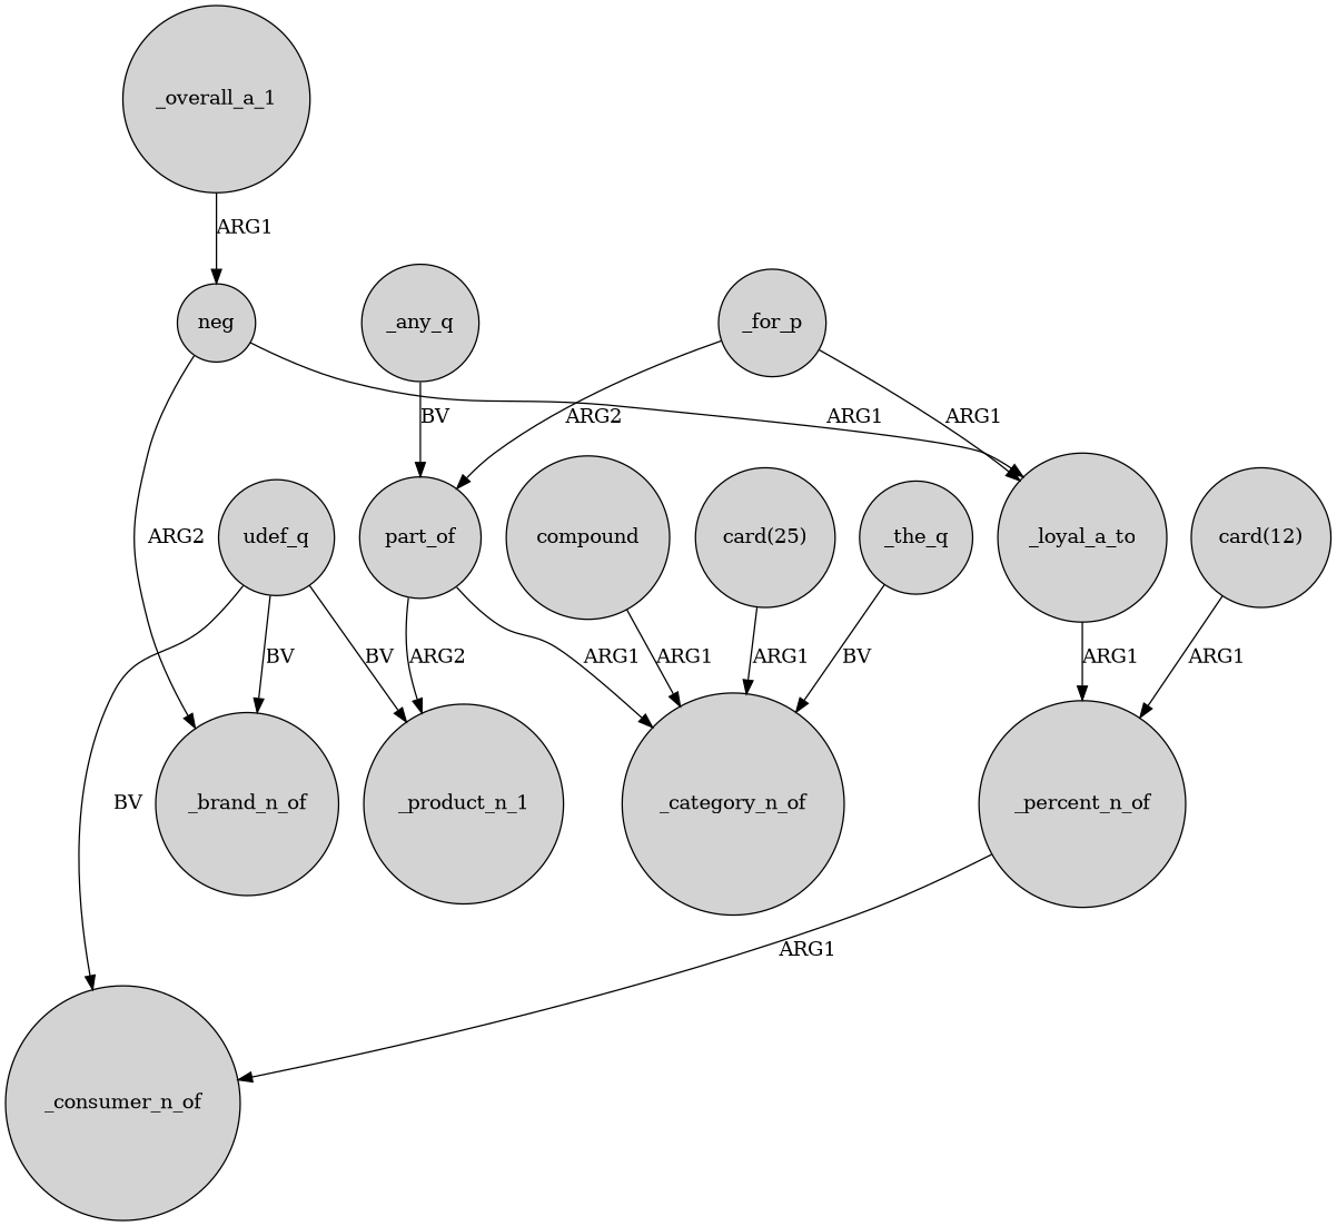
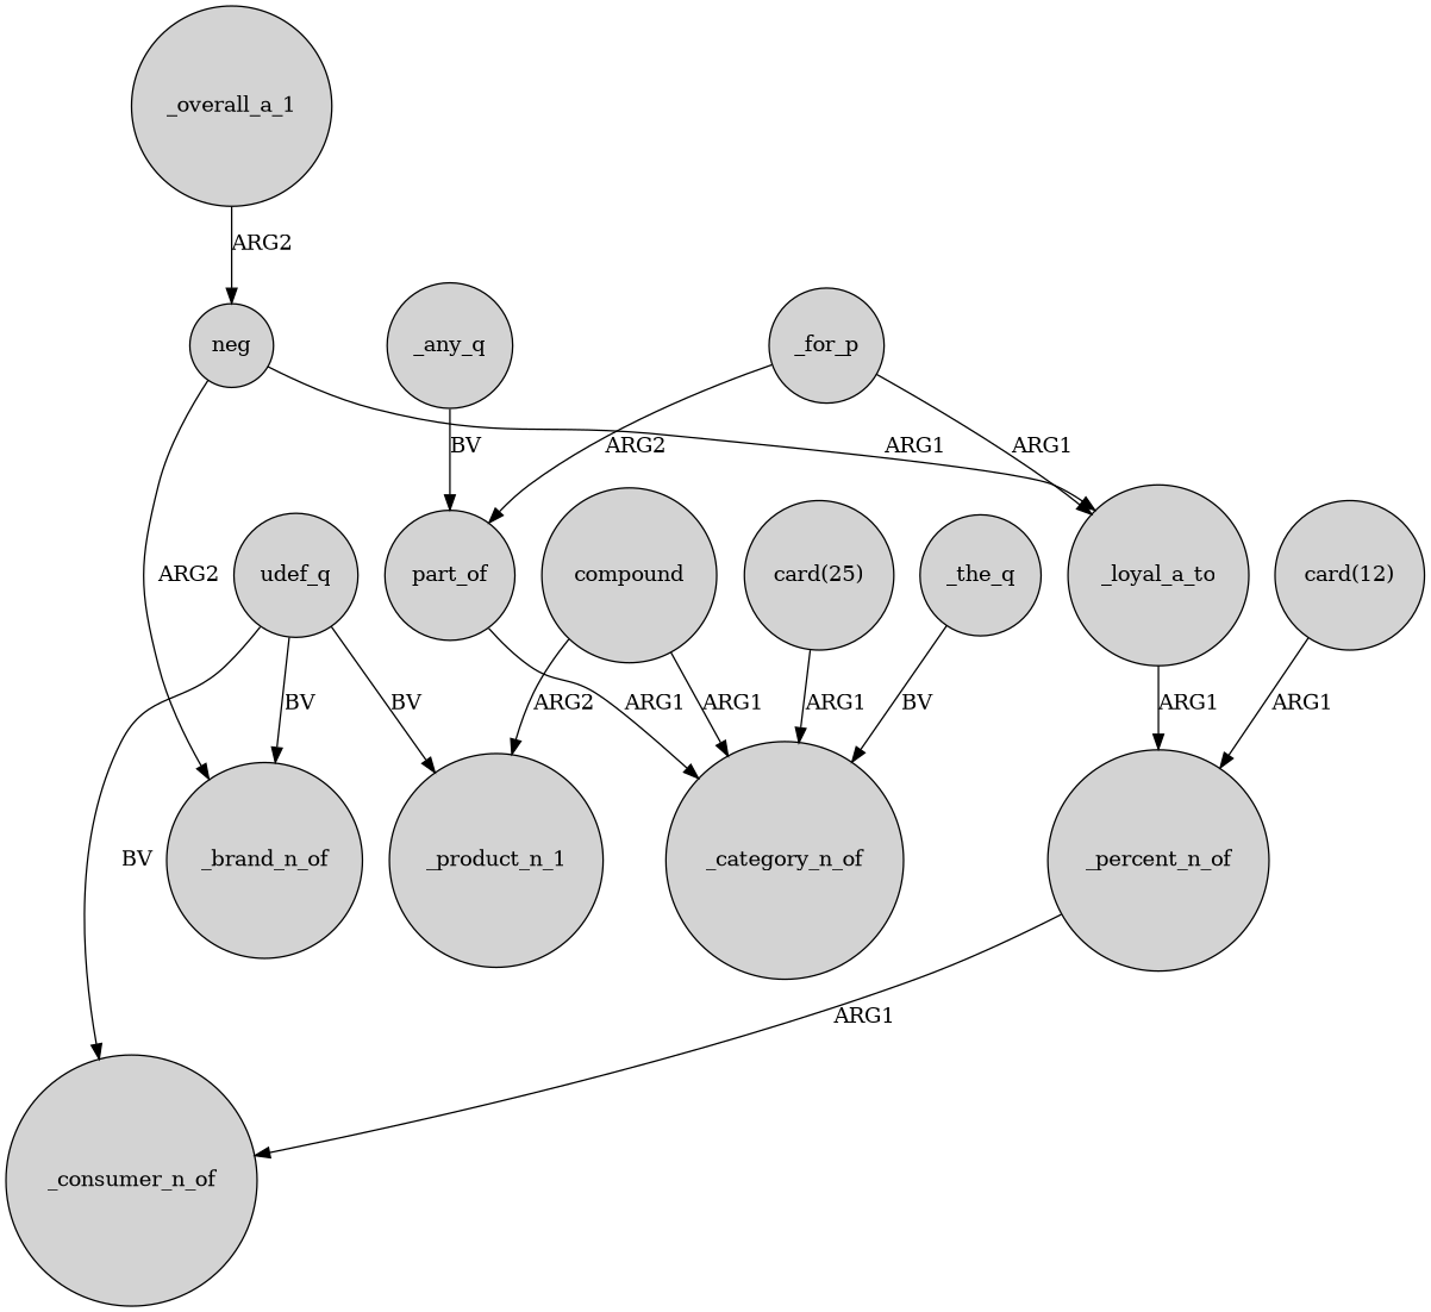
  digraph {
    node [shape=circle style=filled]
    _percent_n_of
    _consumer_n_of
    part_of
    _category_n_of
    "card(25)"
    compound
    _product_n_1
    _loyal_a_to
    _for_p
    udef_q
    _brand_n_of
    _any_q
    neg
    "card(12)"
    _overall_a_1
    _the_q
    _percent_n_of -> _consumer_n_of [label=ARG1]
    part_of -> _category_n_of [label=ARG1]
    "card(25)" -> _category_n_of [label=ARG1]
    compound -> _category_n_of [label=ARG1]
-   part_of -> _product_n_1 [label=ARG2]
+   compound -> _product_n_1 [label=ARG2]
    _loyal_a_to -> _percent_n_of [label=ARG1]
    _for_p -> part_of [label=ARG2]
    _for_p -> _loyal_a_to [label=ARG1]
    udef_q -> _consumer_n_of [label=BV]
    udef_q -> _product_n_1 [label=BV]
    udef_q -> _brand_n_of [label=BV]
    _any_q -> part_of [label=BV]
    neg -> _loyal_a_to [label=ARG1]
    neg -> _brand_n_of [label=ARG2]
    "card(12)" -> _percent_n_of [label=ARG1]
-   _overall_a_1 -> neg [label=ARG1]
+   _overall_a_1 -> neg [label=ARG2]
    _the_q -> _category_n_of [label=BV]
  }
